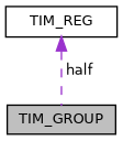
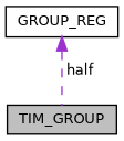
  digraph {
    node [color=black fontname=Helvetica fontsize=10 shape=record style=filled]
    n1 [fillcolor=grey75 fontcolor=black height=0.2 label=TIM_GROUP width=0.4]
-   n2 [fillcolor=white height=0.2 label=TIM_REG width=0.4]
+   n2 [fillcolor=white height=0.2 label=GROUP_REG width=0.4]
    n2 -> n1 [color=darkorchid3 dir=back fontname=Helvetica fontsize=10 label=" half" labelfontname=Helvetica labelfontsize=10 style=dashed]
  }
